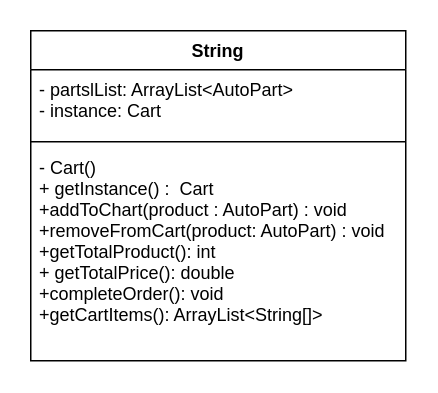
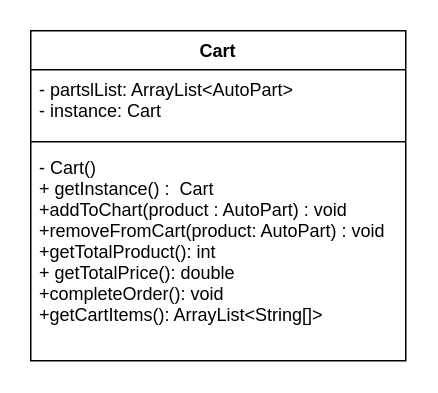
  <mxCell id="0" />
  <mxCell id="1" parent="0" />
- <mxCell id="2" value="String" style="swimlane;fontStyle=1;align=center;verticalAlign=top;childLayout=stackLayout;horizontal=1;startSize=26;horizontalStack=0;resizeParent=1;resizeParentMax=0;resizeLast=0;collapsible=1;marginBottom=0;fillColor=default;strokeColor=default;fontColor=default;" vertex="1" parent="1"><mxGeometry x="20" y="20" width="250" height="220" as="geometry" /></mxCell>
+ <mxCell id="2" value="Cart" style="swimlane;fontStyle=1;align=center;verticalAlign=top;childLayout=stackLayout;horizontal=1;startSize=26;horizontalStack=0;resizeParent=1;resizeParentMax=0;resizeLast=0;collapsible=1;marginBottom=0;fillColor=default;strokeColor=default;fontColor=default;" vertex="1" parent="1"><mxGeometry x="20" y="20" width="250" height="220" as="geometry" /></mxCell>
  <mxCell id="3" value="- partslList: ArrayList&lt;AutoPart&gt;&#10;- instance: Cart" style="text;strokeColor=none;fillColor=none;align=left;verticalAlign=top;spacingLeft=4;spacingRight=4;overflow=hidden;rotatable=0;points=[[0,0.5],[1,0.5]];portConstraint=eastwest;fontColor=default;" vertex="1" parent="2"><mxGeometry y="26" width="250" height="44" as="geometry" /></mxCell>
  <mxCell id="4" value="" style="line;strokeWidth=1;fillColor=none;align=left;verticalAlign=middle;spacingTop=-1;spacingLeft=3;spacingRight=3;rotatable=0;labelPosition=right;points=[];portConstraint=eastwest;" vertex="1" parent="2"><mxGeometry y="70" width="250" height="8" as="geometry" /></mxCell>
  <mxCell id="5" value="- Cart()&#10;+ getInstance() :  Cart&#10;+addToChart(product : AutoPart) : void&#10;+removeFromCart(product: AutoPart) : void&#10;+getTotalProduct(): int&#10;+ getTotalPrice(): double&#10;+completeOrder(): void&#10;+getCartItems(): ArrayList&lt;String[]&gt;&#10;" style="text;strokeColor=none;fillColor=none;align=left;verticalAlign=top;spacingLeft=4;spacingRight=4;overflow=hidden;rotatable=0;points=[[0,0.5],[1,0.5]];portConstraint=eastwest;fontColor=default;" vertex="1" parent="2"><mxGeometry y="78" width="250" height="142" as="geometry" /></mxCell>
